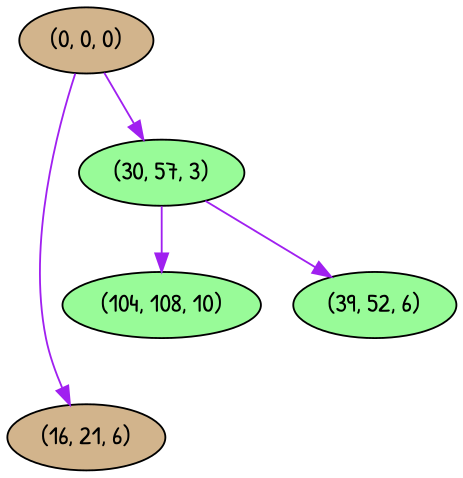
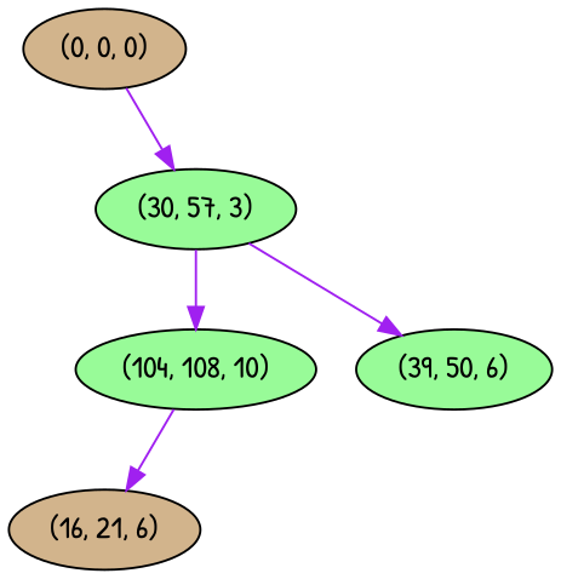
  digraph {
    fontname="Patrick Hand"
    node [fillcolor=palegreen fontname="Patrick Hand" style=filled]
    edge [color=purple fontname="Patrick Hand"]
    "(0, 0, 0)" [fillcolor=tan]
    "(16, 21, 6)" [fillcolor=tan]
    "(30, 57, 3)"
    "(104, 108, 10)"
-   "(39, 50, 6)" [label="(39, 52, 6)"]
-   "(0, 0, 0)" -> "(16, 21, 6)"
+   "(39, 50, 6)"
+   "(104, 108, 10)" -> "(16, 21, 6)"
    "(0, 0, 0)" -> "(30, 57, 3)"
    "(30, 57, 3)" -> "(104, 108, 10)"
    "(30, 57, 3)" -> "(39, 50, 6)"
  }
